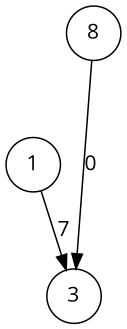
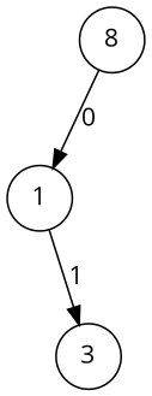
  digraph {
    fontname="Open Sans"
    node [fontname="Open Sans" shape=circle]
    edge [fontname="Open Sans"]
    n1 [label=8]
    n2 [label=1]
    n3 [label=3]
-   n1 -> n3 [label=0]
-   n2 -> n3 [label=7]
+   n1 -> n2 [label=0]
+   n2 -> n3 [label=1]
  }
